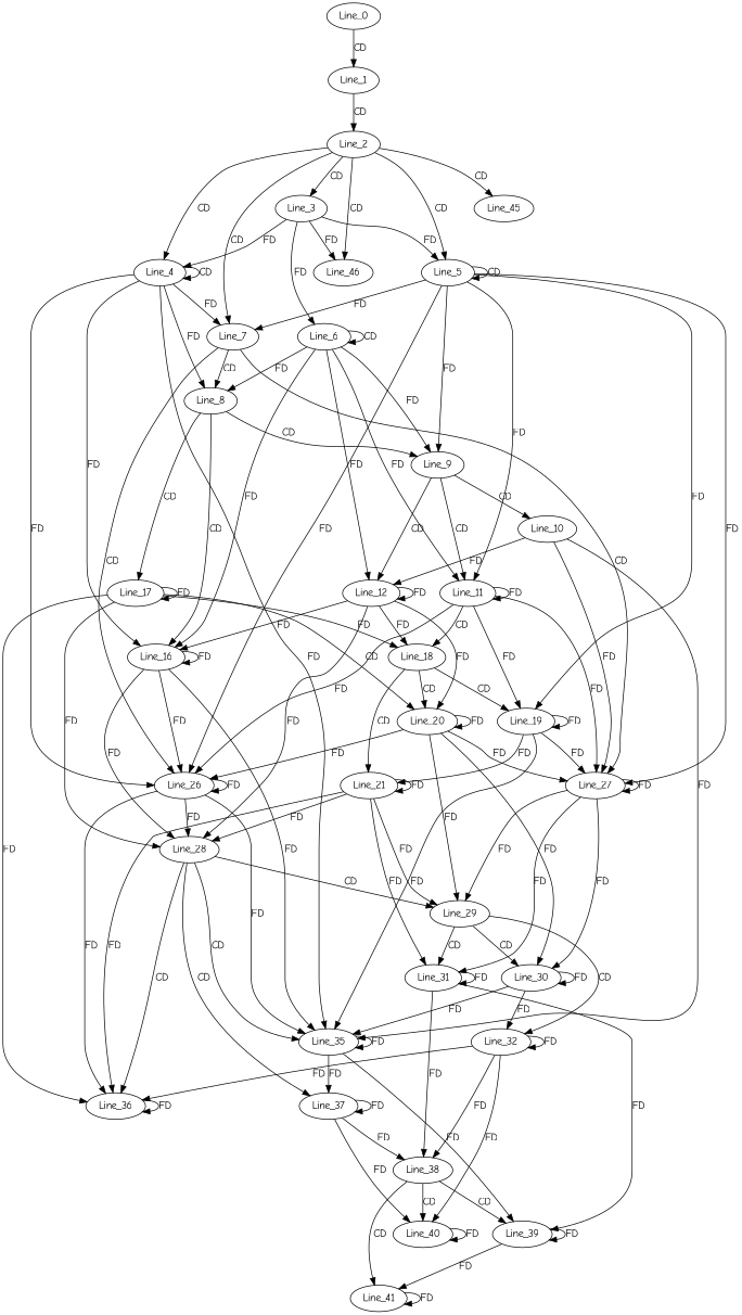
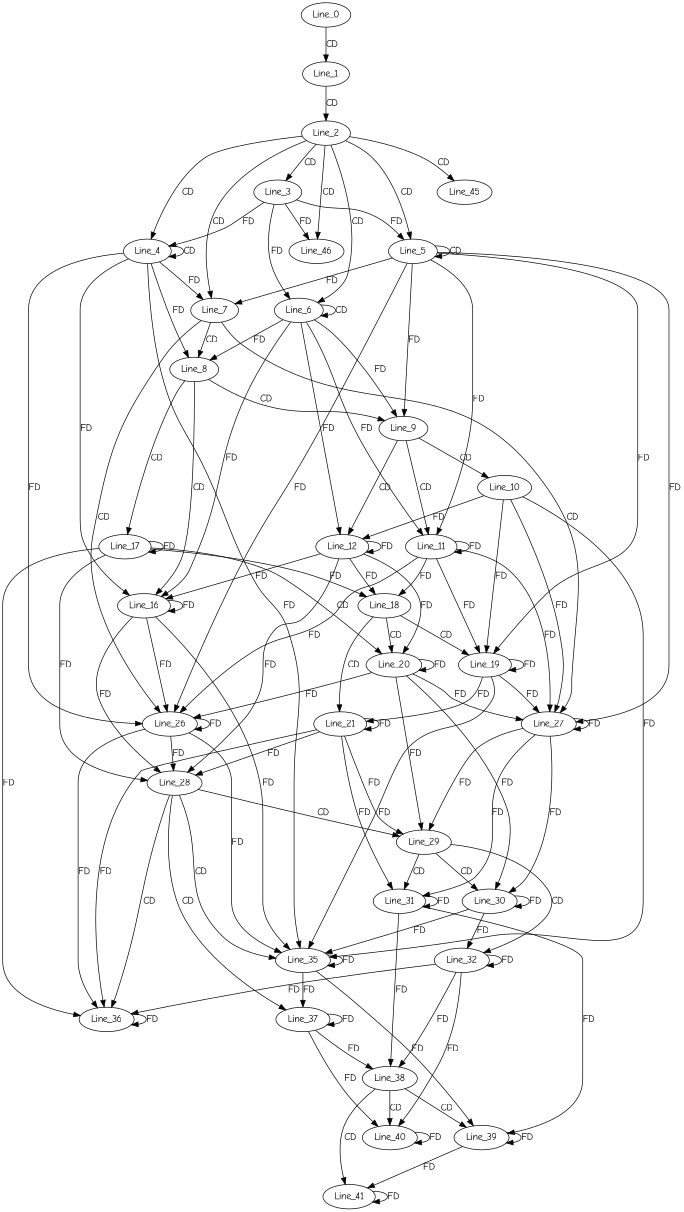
  digraph {
    fontname="Comic Neue"
    node [fontname="Comic Neue"]
    edge [fontname="Comic Neue"]
    Line_0
    Line_1
    Line_2
    Line_3
    Line_4
    Line_5
    Line_6
    Line_7
    Line_45
    Line_46
    Line_8
    Line_16
    Line_26
    Line_35
    Line_9
    Line_11
    Line_19
    Line_27
    Line_12
    Line_17
    Line_28
    Line_36
    Line_37
    Line_39
    Line_10
    Line_18
    Line_21
    Line_29
    Line_30
    Line_31
    Line_20
    Line_32
    Line_38
    Line_40
    Line_41
    Line_0 -> Line_1 [label=CD]
    Line_1 -> Line_2 [label=CD]
    Line_2 -> Line_3 [label=CD]
    Line_2 -> Line_4 [label=CD]
    Line_2 -> Line_5 [label=CD]
+   Line_2 -> Line_6 [label=CD]
    Line_2 -> Line_7 [label=CD]
    Line_2 -> Line_45 [label=CD]
    Line_2 -> Line_46 [label=CD]
    Line_3 -> Line_4 [label=FD]
    Line_3 -> Line_5 [label=FD]
    Line_3 -> Line_6 [label=FD]
    Line_3 -> Line_46 [label=FD]
    Line_4 -> Line_4 [label=CD]
    Line_4 -> Line_7 [label=FD]
    Line_4 -> Line_8 [label=FD]
    Line_4 -> Line_16 [label=FD]
    Line_4 -> Line_26 [label=FD]
    Line_4 -> Line_35 [label=FD]
    Line_5 -> Line_5 [label=CD]
    Line_5 -> Line_7 [label=FD]
    Line_5 -> Line_26 [label=FD]
    Line_5 -> Line_9 [label=FD]
    Line_5 -> Line_11 [label=FD]
    Line_5 -> Line_19 [label=FD]
    Line_5 -> Line_27 [label=FD]
    Line_6 -> Line_6 [label=CD]
    Line_6 -> Line_8 [label=FD]
    Line_6 -> Line_16 [label=FD]
    Line_6 -> Line_9 [label=FD]
    Line_6 -> Line_11 [label=FD]
    Line_6 -> Line_12 [label=FD]
    Line_7 -> Line_8 [label=CD]
    Line_7 -> Line_26 [label=CD]
    Line_7 -> Line_27 [label=CD]
    Line_8 -> Line_16 [label=CD]
    Line_8 -> Line_9 [label=CD]
    Line_8 -> Line_17 [label=CD]
    Line_16 -> Line_16 [label=FD]
    Line_16 -> Line_26 [label=FD]
    Line_16 -> Line_35 [label=FD]
    Line_16 -> Line_28 [label=FD]
    Line_26 -> Line_26 [label=FD]
    Line_26 -> Line_35 [label=FD]
    Line_26 -> Line_28 [label=FD]
    Line_26 -> Line_36 [label=FD]
    Line_35 -> Line_35 [label=FD]
    Line_35 -> Line_37 [label=FD]
    Line_35 -> Line_39 [label=FD]
    Line_9 -> Line_11 [label=CD]
    Line_9 -> Line_12 [label=CD]
    Line_9 -> Line_10 [label=CD]
    Line_11 -> Line_26 [label=FD]
    Line_11 -> Line_11 [label=FD]
    Line_11 -> Line_19 [label=FD]
    Line_11 -> Line_27 [label=FD]
-   Line_11 -> Line_18 [label=CD]
+   Line_11 -> Line_18 [label=FD]
    Line_19 -> Line_35 [label=FD]
    Line_19 -> Line_19 [label=FD]
    Line_19 -> Line_27 [label=FD]
    Line_19 -> Line_21 [label=FD]
    Line_27 -> Line_27 [label=FD]
    Line_27 -> Line_29 [label=FD]
    Line_27 -> Line_30 [label=FD]
    Line_27 -> Line_31 [label=FD]
    Line_12 -> Line_16 [label=FD]
    Line_12 -> Line_12 [label=FD]
    Line_12 -> Line_28 [label=FD]
    Line_12 -> Line_18 [label=FD]
    Line_12 -> Line_20 [label=FD]
    Line_17 -> Line_17 [label=FD]
    Line_17 -> Line_28 [label=FD]
    Line_17 -> Line_36 [label=FD]
    Line_17 -> Line_18 [label=FD]
    Line_17 -> Line_20 [label=CD]
    Line_28 -> Line_35 [label=CD]
    Line_28 -> Line_36 [label=CD]
    Line_28 -> Line_37 [label=CD]
    Line_28 -> Line_29 [label=CD]
    Line_36 -> Line_36 [label=FD]
    Line_37 -> Line_37 [label=FD]
    Line_37 -> Line_38 [label=FD]
    Line_37 -> Line_40 [label=FD]
    Line_39 -> Line_39 [label=FD]
    Line_39 -> Line_41 [label=FD]
    Line_10 -> Line_35 [label=FD]
+   Line_10 -> Line_19 [label=FD]
    Line_10 -> Line_27 [label=FD]
    Line_10 -> Line_12 [label=FD]
    Line_18 -> Line_19 [label=CD]
    Line_18 -> Line_21 [label=CD]
    Line_18 -> Line_20 [label=CD]
    Line_21 -> Line_28 [label=FD]
    Line_21 -> Line_36 [label=FD]
    Line_21 -> Line_21 [label=FD]
    Line_21 -> Line_29 [label=FD]
    Line_21 -> Line_31 [label=FD]
    Line_29 -> Line_30 [label=CD]
    Line_29 -> Line_31 [label=CD]
    Line_29 -> Line_32 [label=CD]
    Line_30 -> Line_35 [label=FD]
    Line_30 -> Line_30 [label=FD]
    Line_30 -> Line_32 [label=FD]
    Line_31 -> Line_39 [label=FD]
    Line_31 -> Line_31 [label=FD]
    Line_31 -> Line_38 [label=FD]
    Line_20 -> Line_26 [label=FD]
    Line_20 -> Line_27 [label=FD]
    Line_20 -> Line_29 [label=FD]
    Line_20 -> Line_30 [label=FD]
    Line_20 -> Line_20 [label=FD]
    Line_32 -> Line_36 [label=FD]
    Line_32 -> Line_32 [label=FD]
    Line_32 -> Line_38 [label=FD]
    Line_32 -> Line_40 [label=FD]
    Line_38 -> Line_39 [label=CD]
    Line_38 -> Line_40 [label=CD]
    Line_38 -> Line_41 [label=CD]
    Line_40 -> Line_40 [label=FD]
    Line_41 -> Line_41 [label=FD]
  }
